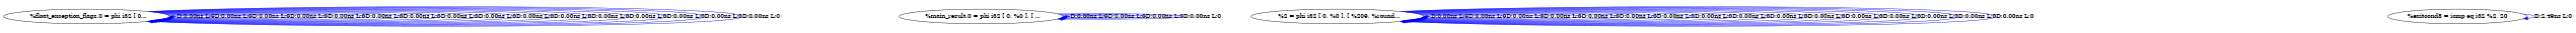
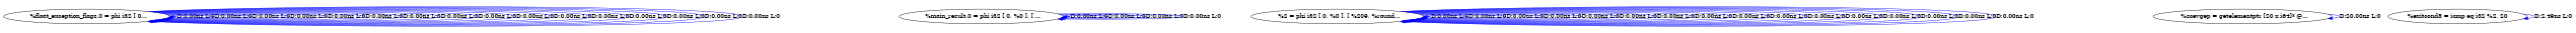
  digraph {
    edge [color=blue]
    n1 [label="  %float_exception_flags.0 = phi i32 [ 0..."]
    n2 [label="  %main_result.0 = phi i32 [ 0, %0 ], [ ..."]
    n3 [label="  %2 = phi i32 [ 0, %0 ], [ %209, %round..."]
+   n4 [label="  %scevgep = getelementptr [20 x i64]* @..."]
    n5 [label="%exitcond8 = icmp eq i32 %2, 20"]
    n1 -> n1 [label="D:0.00ns L:0"]
    n1 -> n1 [label="D:0.00ns L:0"]
    n1 -> n1 [label="D:0.00ns L:0"]
    n1 -> n1 [label="D:0.00ns L:0"]
    n1 -> n1 [label="D:0.00ns L:0"]
    n1 -> n1 [label="D:0.00ns L:0"]
    n1 -> n1 [label="D:0.00ns L:0"]
    n1 -> n1 [label="D:0.00ns L:0"]
    n1 -> n1 [label="D:0.00ns L:0"]
    n1 -> n1 [label="D:0.00ns L:0"]
    n1 -> n1 [label="D:0.00ns L:0"]
    n1 -> n1 [label="D:0.00ns L:0"]
    n1 -> n1 [label="D:0.00ns L:0"]
    n1 -> n1 [label="D:0.00ns L:0"]
    n1 -> n1 [label="D:0.00ns L:0"]
    n1 -> n1 [label="D:0.00ns L:0"]
    n2 -> n2 [label="D:0.00ns L:0"]
    n2 -> n2 [label="D:0.00ns L:0"]
    n2 -> n2 [label="D:0.00ns L:0"]
    n2 -> n2 [label="D:0.00ns L:0"]
    n3 -> n3 [label="D:0.00ns L:0"]
    n3 -> n3 [label="D:0.00ns L:0"]
    n3 -> n3 [label="D:0.00ns L:0"]
    n3 -> n3 [label="D:0.00ns L:0"]
    n3 -> n3 [label="D:0.00ns L:0"]
    n3 -> n3 [label="D:0.00ns L:0"]
    n3 -> n3 [label="D:0.00ns L:0"]
    n3 -> n3 [label="D:0.00ns L:0"]
    n3 -> n3 [label="D:0.00ns L:0"]
    n3 -> n3 [label="D:0.00ns L:0"]
    n3 -> n3 [label="D:0.00ns L:0"]
    n3 -> n3 [label="D:0.00ns L:0"]
    n3 -> n3 [label="D:0.00ns L:0"]
    n3 -> n3 [label="D:0.00ns L:0"]
    n3 -> n3 [label="D:0.00ns L:0"]
    n3 -> n3 [label="D:0.00ns L:0"]
+   n4 -> n4 [label="D:20.00ns L:0"]
    n5 -> n5 [label="D:2.49ns L:0"]
  }
